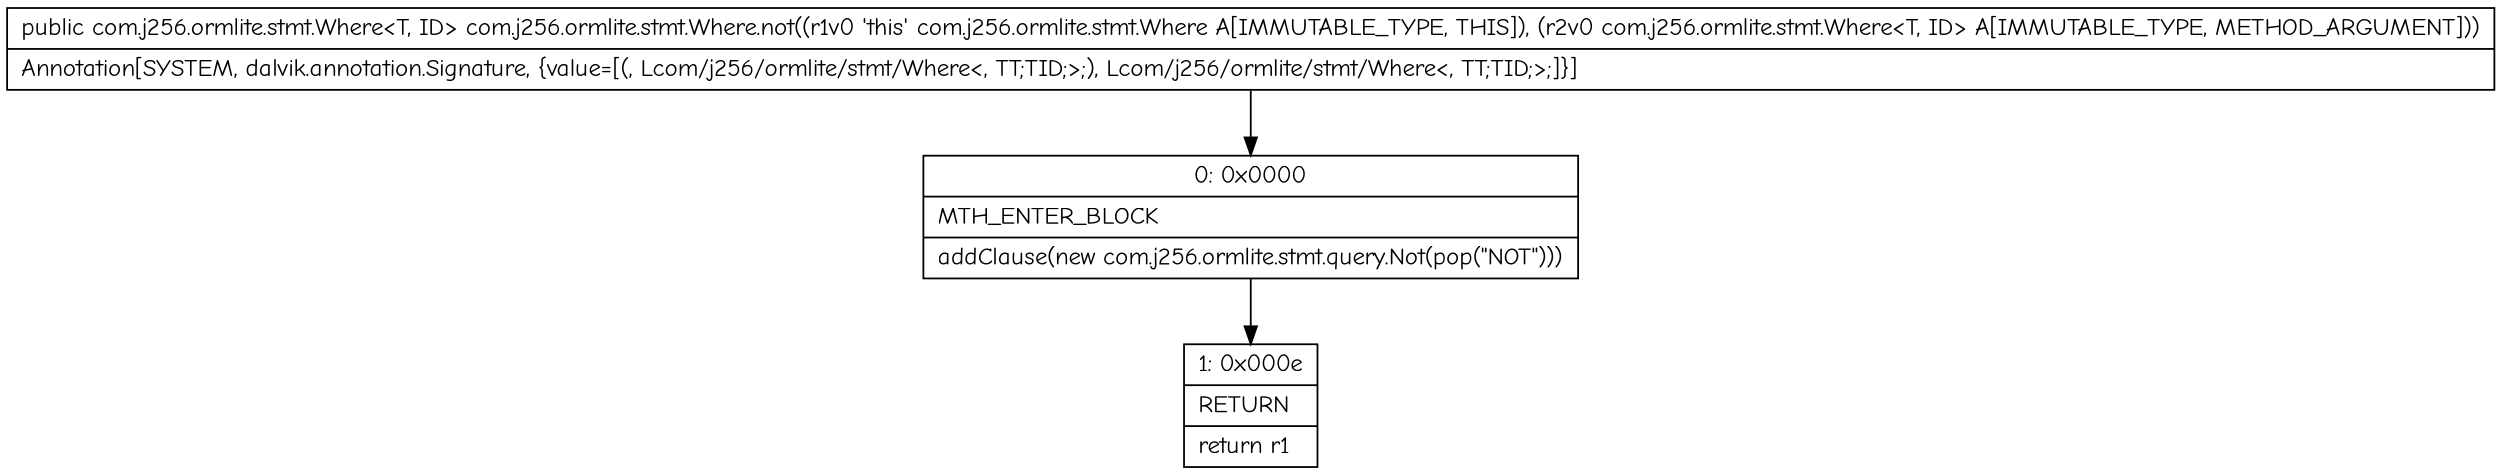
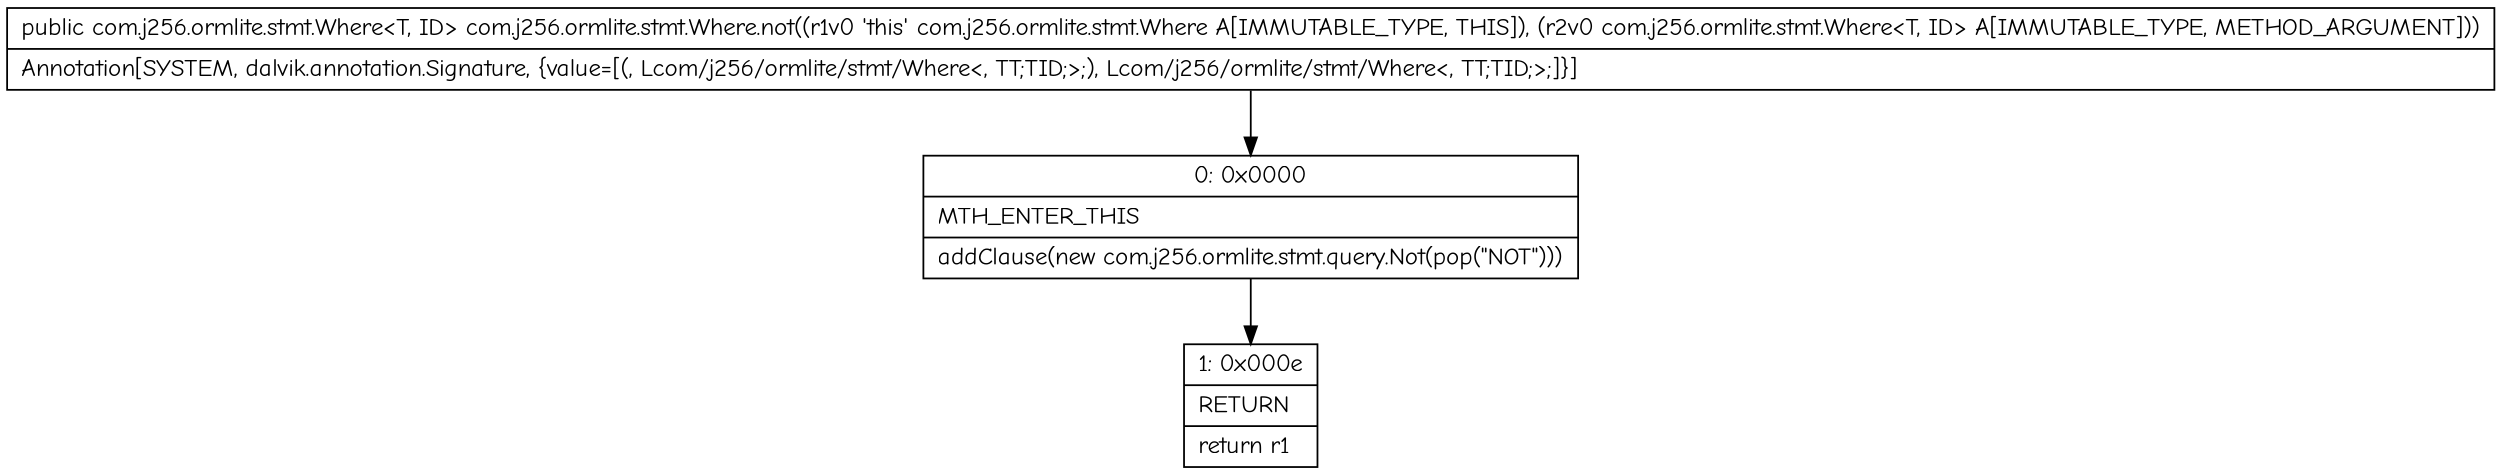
  digraph {
    fontname="Comic Neue"
    node [shape=record fontname="Comic Neue"]
    edge [fontname="Comic Neue"]
-   n1 [label="{0\:\ 0x0000|MTH_ENTER_BLOCK\l|addClause(new com.j256.ormlite.stmt.query.Not(pop(\"NOT\")))\l}"]
+   n1 [label="{0\:\ 0x0000|MTH_ENTER_THIS\l|addClause(new com.j256.ormlite.stmt.query.Not(pop(\"NOT\")))\l}"]
    n2 [label="{1\:\ 0x000e|RETURN\l|return r1\l}"]
    n3 [label="{public com.j256.ormlite.stmt.Where\<T, ID\> com.j256.ormlite.stmt.Where.not((r1v0 'this' com.j256.ormlite.stmt.Where A[IMMUTABLE_TYPE, THIS]), (r2v0 com.j256.ormlite.stmt.Where\<T, ID\> A[IMMUTABLE_TYPE, METHOD_ARGUMENT]))  | Annotation[SYSTEM, dalvik.annotation.Signature, \{value=[(, Lcom\/j256\/ormlite\/stmt\/Where\<, TT;TID;\>;), Lcom\/j256\/ormlite\/stmt\/Where\<, TT;TID;\>;]\}]\l}"]
    n1 -> n2
    n3 -> n1
  }
